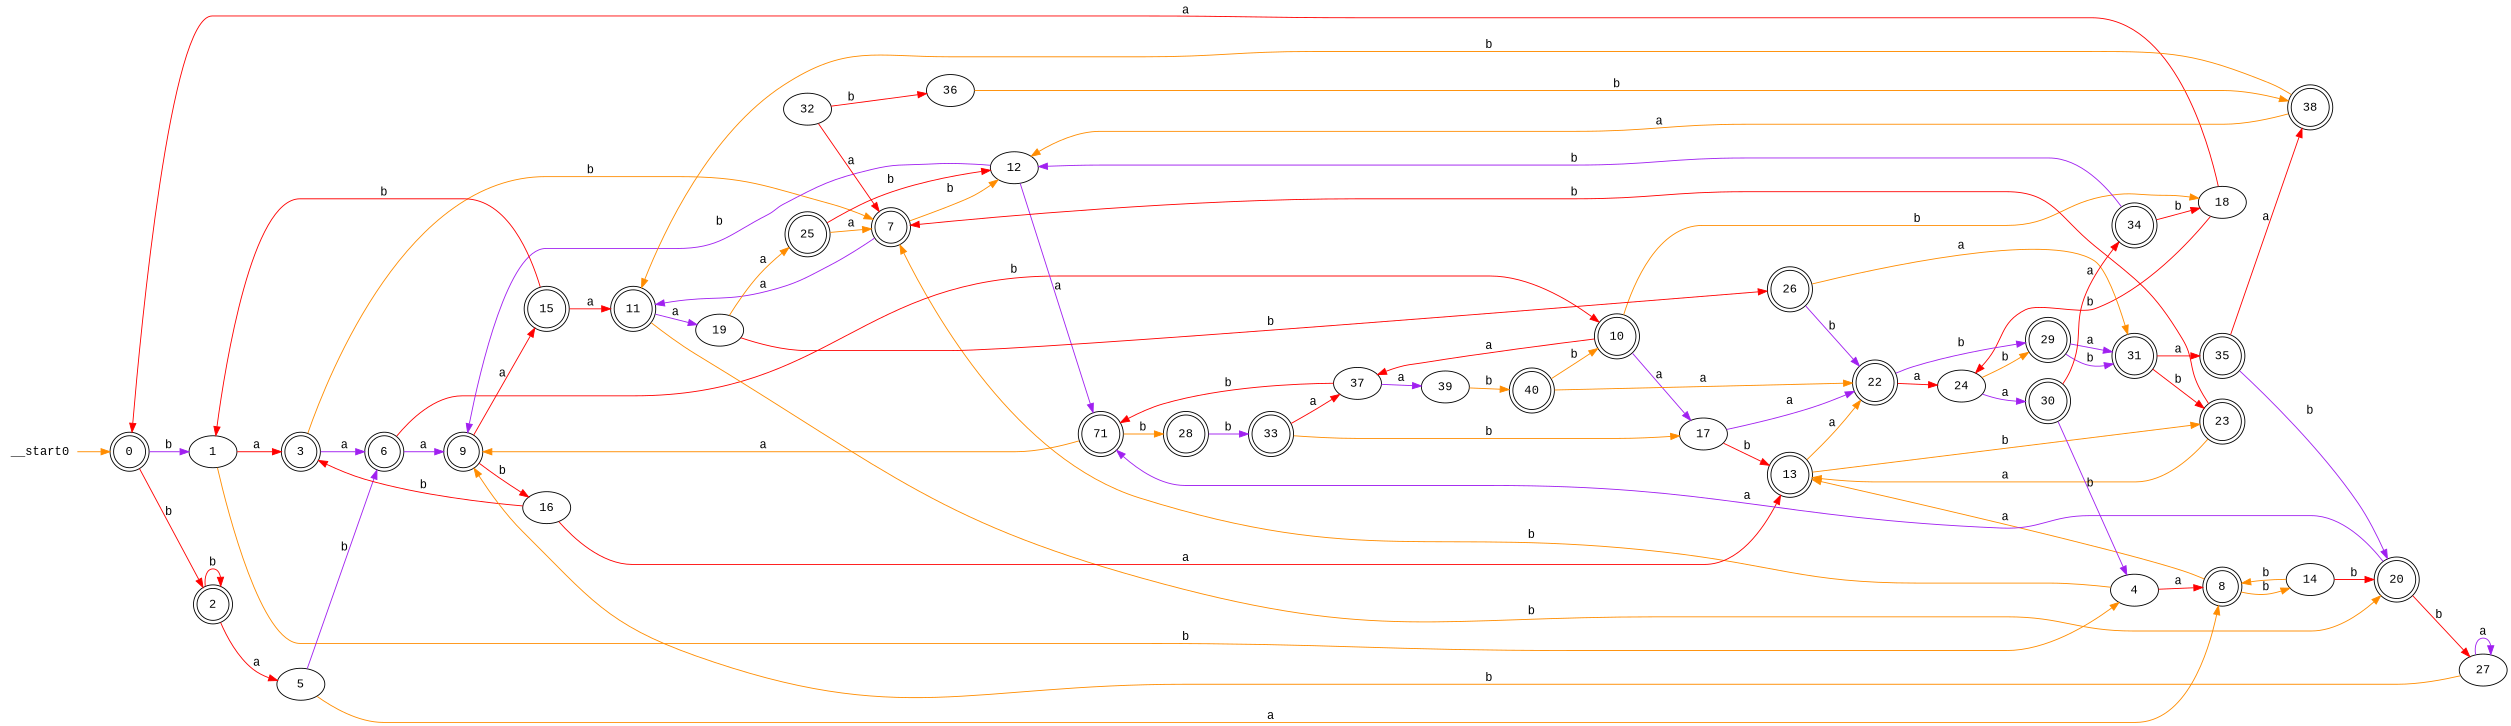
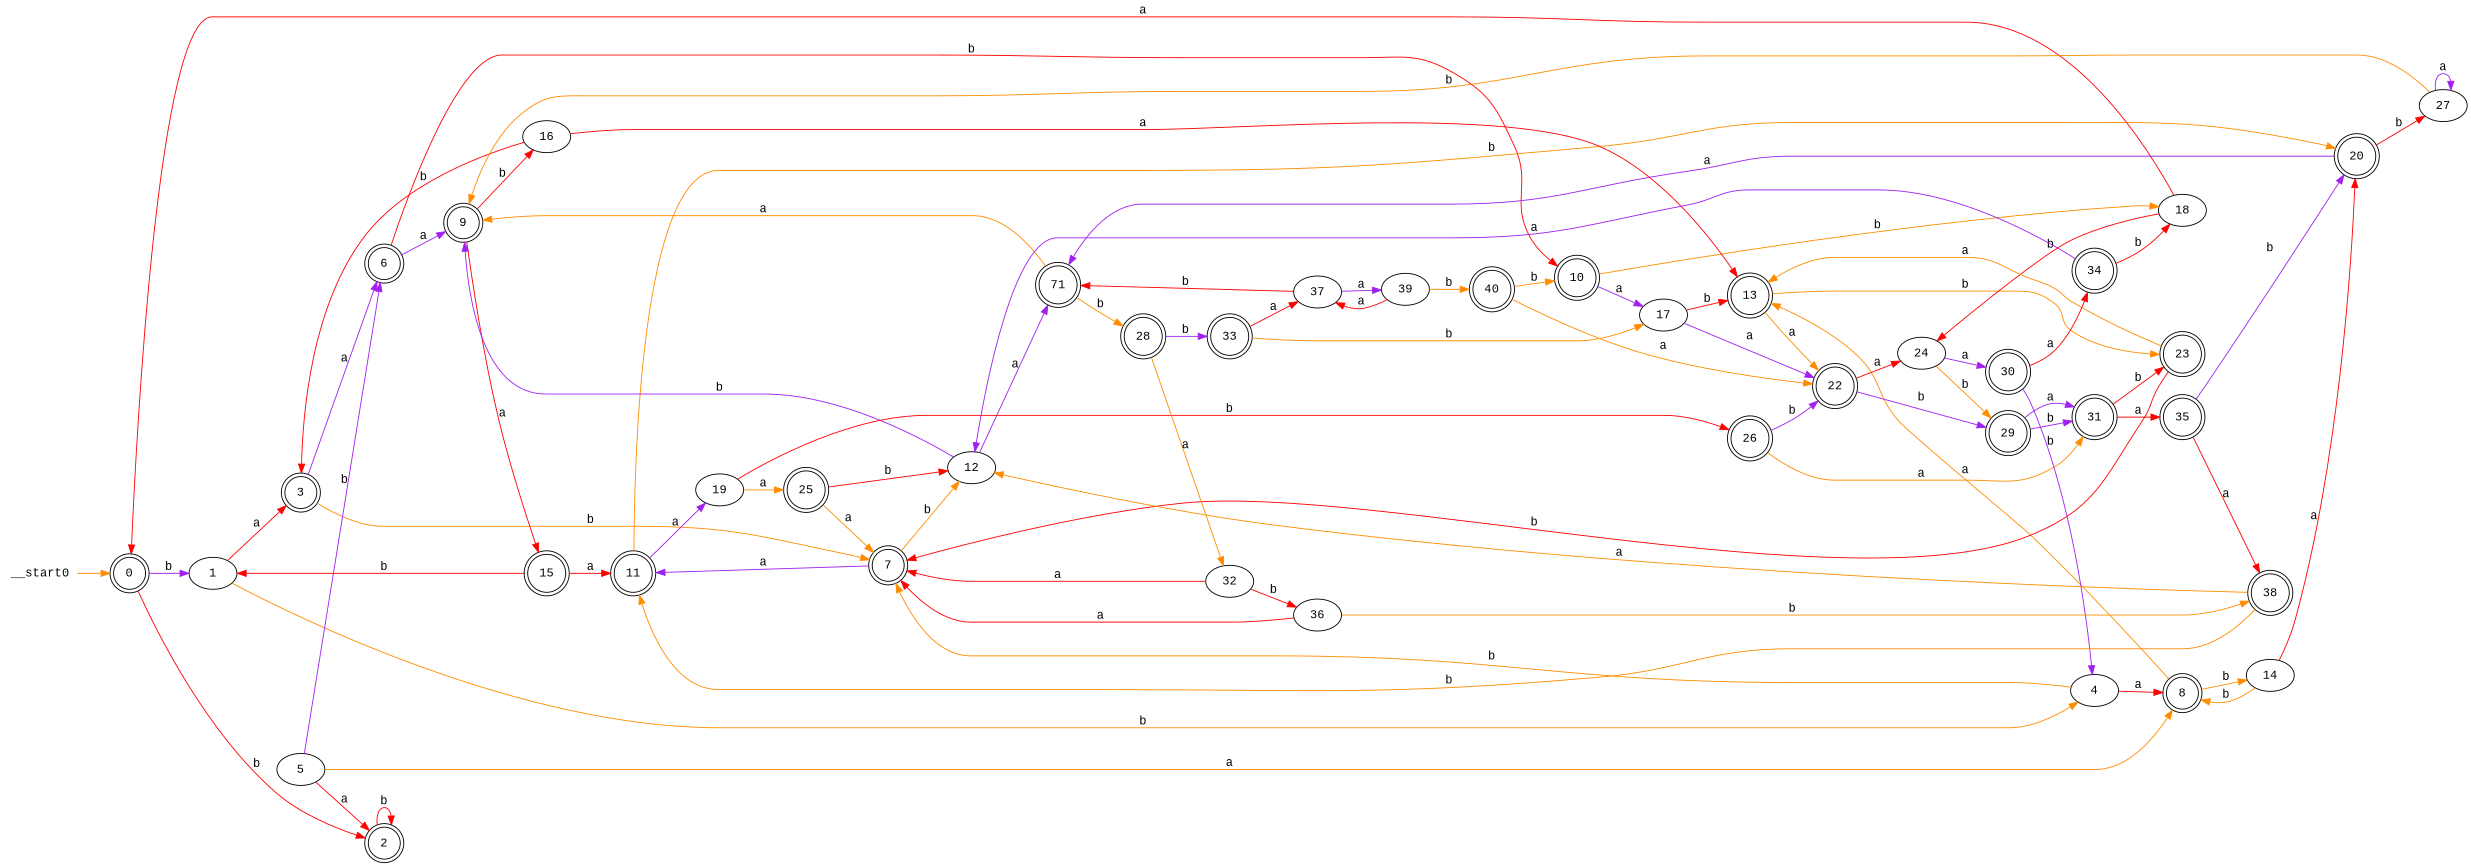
  digraph {
    fontname="Liberation Mono"
    rankdir=LR
    node [fontname="Liberation Mono" shape=doublecircle]
    edge [color=red fontname="Liberation Mono"]
    __start0 [shape=none]
    0
    1 [shape=""]
    2
    3
    4 [shape=""]
    5 [shape=""]
    6
    7
    8
    9
    10
    11
    12 [shape=""]
    13
    14 [shape=""]
    15
    16 [shape=""]
    17 [shape=""]
    18 [shape=""]
    19 [shape=""]
    20
    n23 [label=71]
    22
    23
    24 [shape=""]
    25
    26
    27 [shape=""]
    28
    29
    30
    31
    32 [shape=""]
    33
    34
    35
    36 [shape=""]
    37 [shape=""]
    38
    39 [shape=""]
    40
    __start0 -> 0 [color=darkorange]
    0 -> 1 [color=purple label=b]
    0 -> 2 [label=b]
    1 -> 3 [label=a]
    1 -> 4 [color=darkorange label=b]
    2 -> 2 [label=b]
-   2 -> 5 [label=a]
+   5 -> 2 [label=a]
    3 -> 6 [color=purple label=a]
    3 -> 7 [color=darkorange label=b]
    4 -> 7 [color=darkorange label=b]
    4 -> 8 [label=a]
    5 -> 6 [color=purple label=b]
    5 -> 8 [color=darkorange label=a]
    6 -> 9 [color=purple label=a]
    6 -> 10 [label=b]
    7 -> 11 [color=purple label=a]
    7 -> 12 [color=darkorange label=b]
    8 -> 13 [color=darkorange label=a]
    8 -> 14 [color=darkorange label=b]
    9 -> 15 [label=a]
    9 -> 16 [label=b]
    10 -> 17 [color=purple label=a]
    10 -> 18 [color=darkorange label=b]
    11 -> 19 [color=purple label=a]
    11 -> 20 [color=darkorange label=b]
    12 -> 9 [color=purple label=b]
    12 -> n23 [color=purple label=a]
    13 -> 22 [color=darkorange label=a]
    13 -> 23 [color=darkorange label=b]
    14 -> 8 [color=darkorange label=b]
-   14 -> 20 [label=b]
+   14 -> 20 [label=a]
    15 -> 1 [label=b]
    15 -> 11 [label=a]
    16 -> 3 [label=b]
    16 -> 13 [label=a]
    17 -> 13 [label=b]
    17 -> 22 [color=purple label=a]
    18 -> 0 [label=a]
    18 -> 24 [label=b]
    19 -> 25 [color=darkorange label=a]
    19 -> 26 [label=b]
    20 -> n23 [color=purple label=a]
    20 -> 27 [label=b]
    n23 -> 9 [color=darkorange label=a]
    n23 -> 28 [color=darkorange label=b]
    22 -> 24 [label=a]
    22 -> 29 [color=purple label=b]
    23 -> 7 [label=b]
    23 -> 13 [color=darkorange label=a]
    24 -> 29 [color=darkorange label=b]
    24 -> 30 [color=purple label=a]
    25 -> 7 [color=darkorange label=a]
    25 -> 12 [label=b]
    26 -> 22 [color=purple label=b]
    26 -> 31 [color=darkorange label=a]
    27 -> 9 [color=darkorange label=b]
    27 -> 27 [color=purple label=a]
+   28 -> 32 [color=darkorange label=a]
    28 -> 33 [color=purple label=b]
    29 -> 31 [color=purple label=a]
    29 -> 31 [color=purple label=b]
    30 -> 4 [color=purple label=b]
    30 -> 34 [label=a]
    31 -> 23 [label=b]
    31 -> 35 [label=a]
    32 -> 7 [label=a]
    32 -> 36 [label=b]
    33 -> 17 [color=darkorange label=b]
    33 -> 37 [label=a]
-   34 -> 12 [color=purple label=b]
+   34 -> 12 [color=purple label=a]
    34 -> 18 [label=b]
    35 -> 20 [color=purple label=b]
    35 -> 38 [label=a]
+   36 -> 7 [label=a]
    36 -> 38 [color=darkorange label=b]
    37 -> n23 [label=b]
    37 -> 39 [color=purple label=a]
    38 -> 11 [color=darkorange label=b]
    38 -> 12 [color=darkorange label=a]
-   10 -> 37 [label=a]
+   39 -> 37 [label=a]
    39 -> 40 [color=darkorange label=b]
    40 -> 10 [color=darkorange label=b]
    40 -> 22 [color=darkorange label=a]
  }
